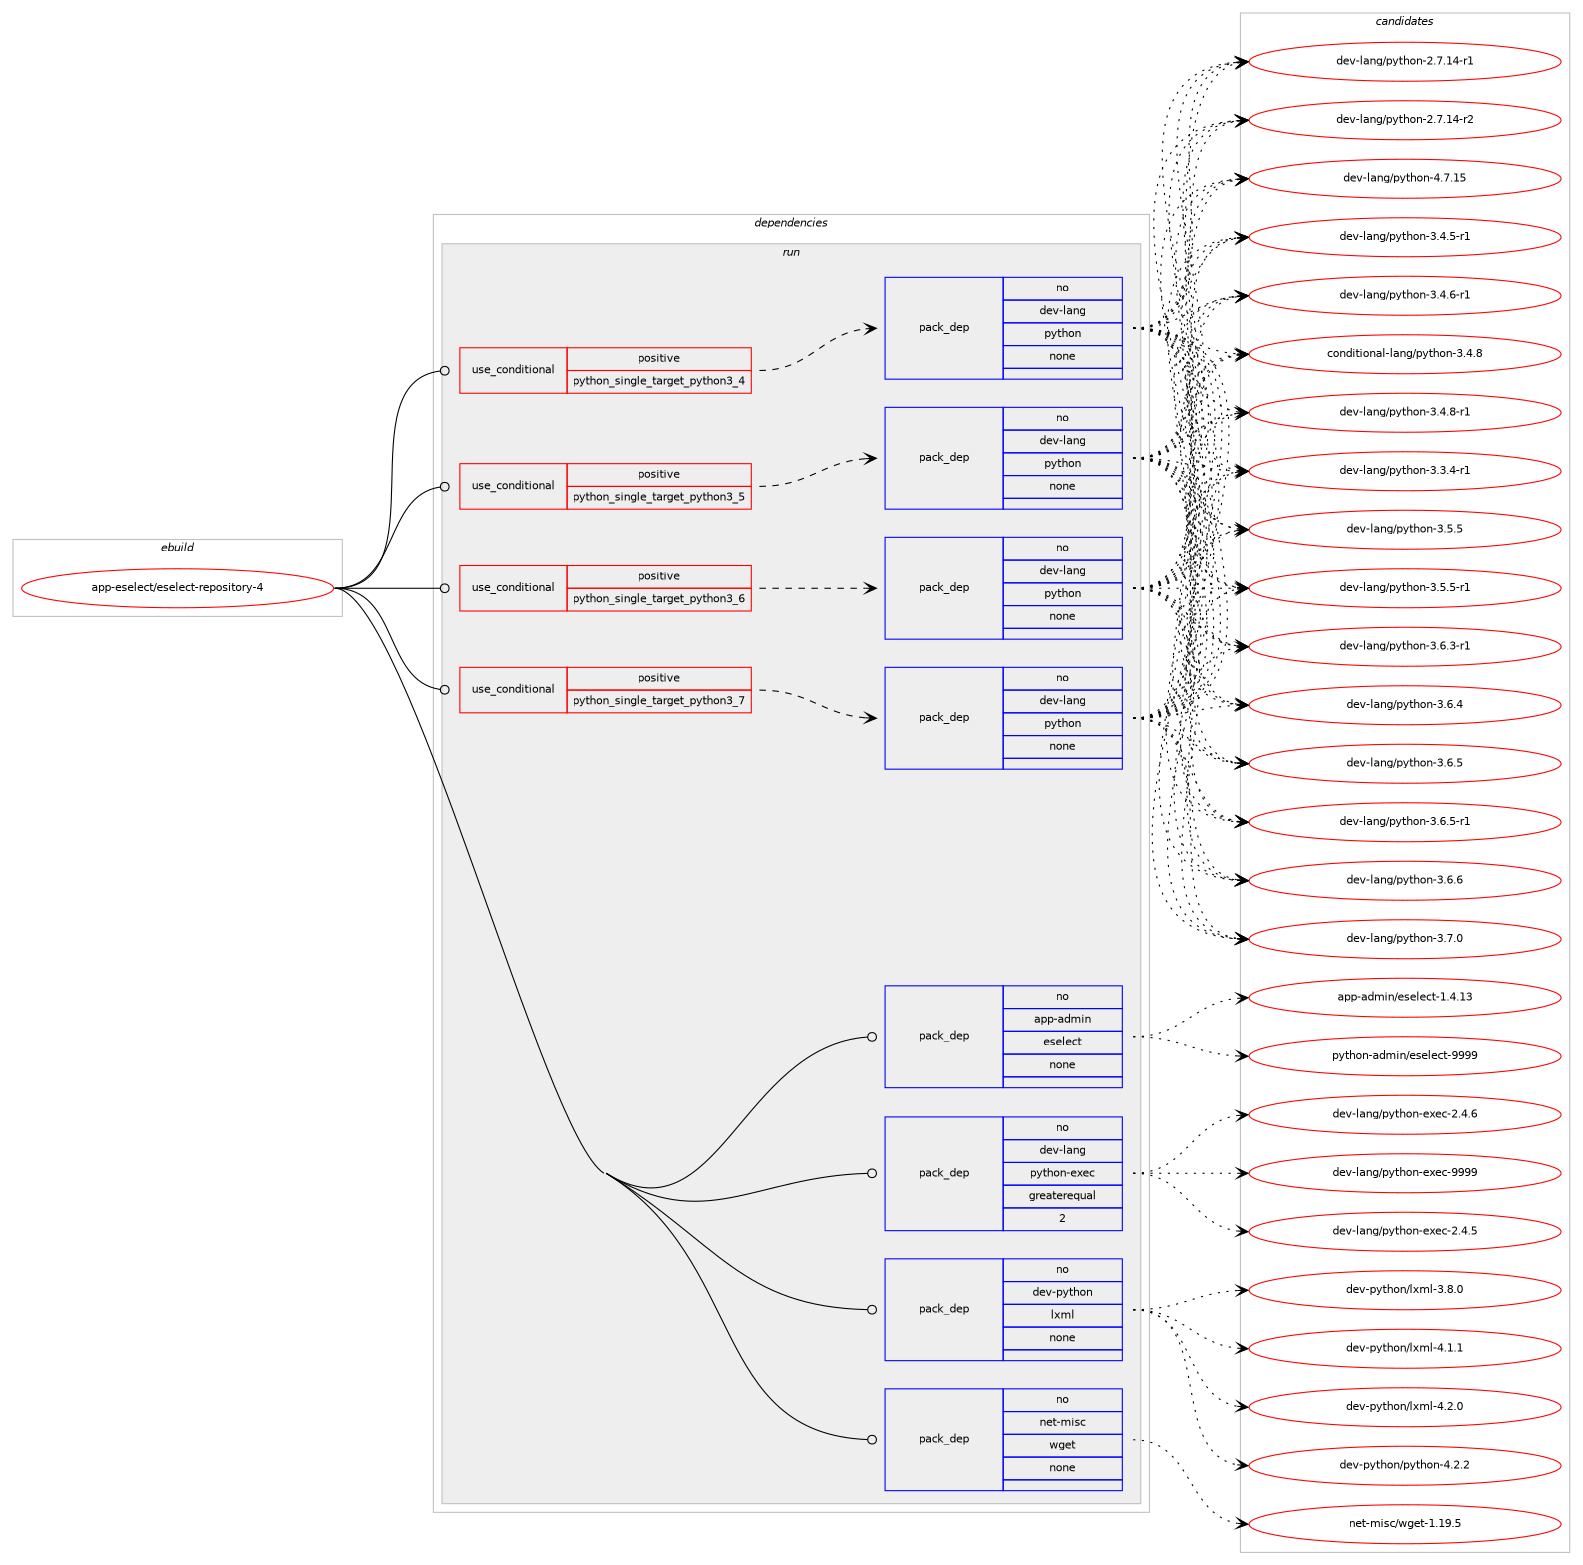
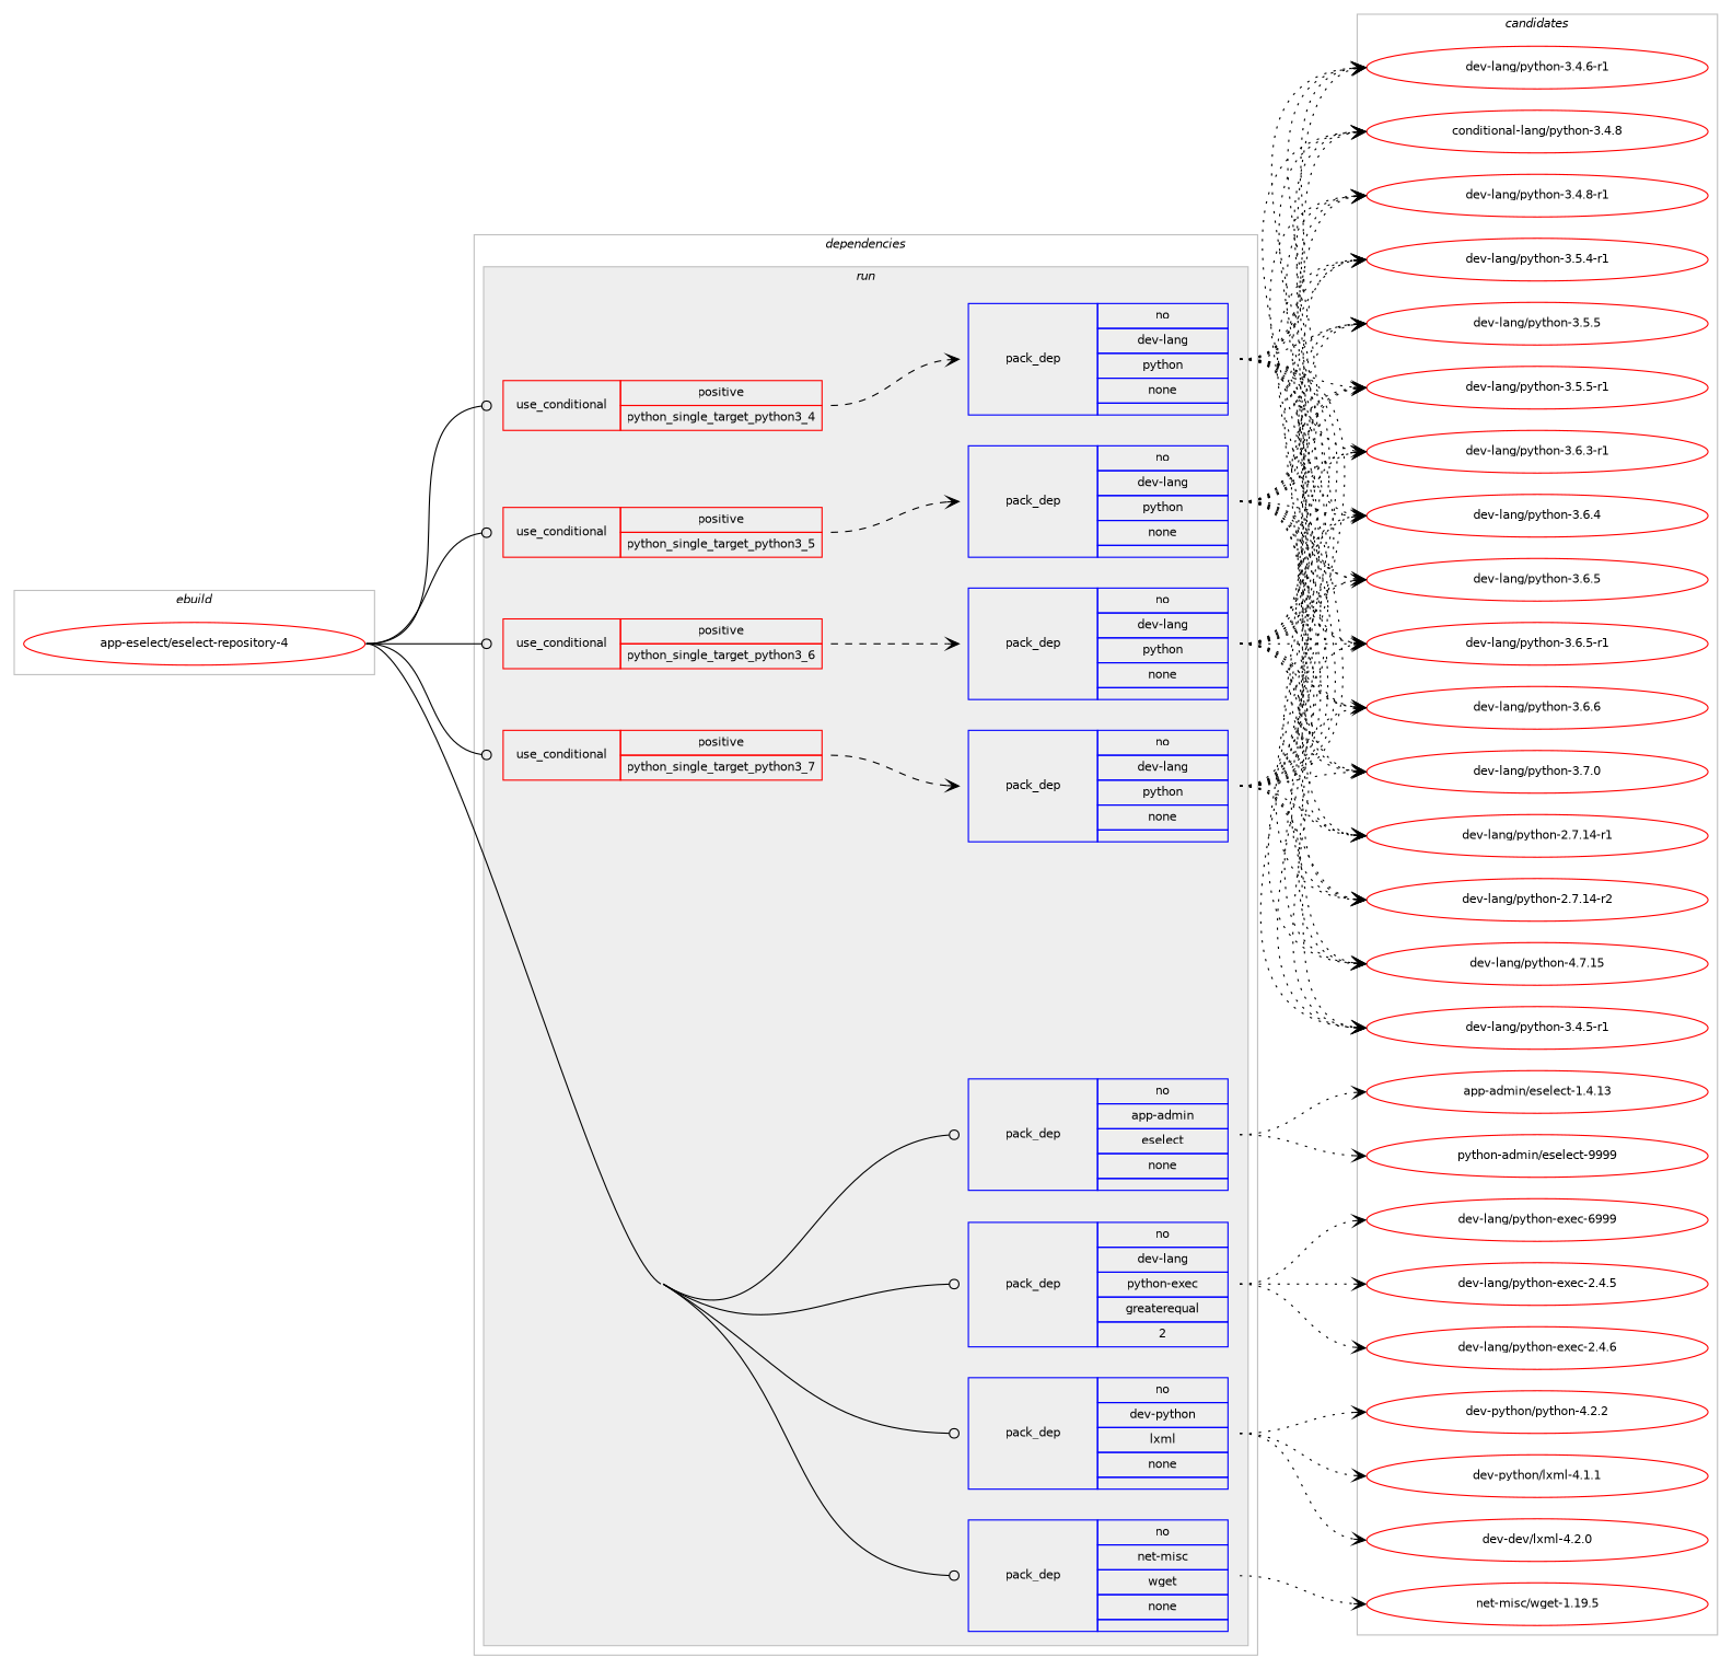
  digraph {
    compound=true
    concentrate=true
    fontname=Helvetica
    fontsize=10
    newrank=true
    rankdir=LR
    ranksep=1.5
    node [color=red fontname=Helvetica fontsize=10]
    edge [arrowhead=vee headport=w style=dotted tailport=e weight=100]
    n1 [label="app-eselect/eselect-repository-4" width=4]
    n2 [color=blue label=<<TABLE BORDER="0" CELLBORDER="1" CELLSPACING="0" CELLPADDING="4" WIDTH="220"><TR><TD ROWSPAN="6" CELLPADDING="30">pack_dep</TD></TR><TR><TD WIDTH="110">no</TD></TR><TR><TD>dev-lang</TD></TR><TR><TD>python</TD></TR><TR><TD>none</TD></TR><TR><TD></TD></TR></TABLE>> shape=none]
    n3 [label=<<TABLE BORDER="0" CELLBORDER="1" CELLSPACING="0" CELLPADDING="4"><TR><TD ROWSPAN="3" CELLPADDING="10">use_conditional</TD></TR><TR><TD>positive</TD></TR><TR><TD>python_single_target_python3_4</TD></TR></TABLE>> shape=none]
    n4 [color=blue label=<<TABLE BORDER="0" CELLBORDER="1" CELLSPACING="0" CELLPADDING="4" WIDTH="220"><TR><TD ROWSPAN="6" CELLPADDING="30">pack_dep</TD></TR><TR><TD WIDTH="110">no</TD></TR><TR><TD>dev-lang</TD></TR><TR><TD>python</TD></TR><TR><TD>none</TD></TR><TR><TD></TD></TR></TABLE>> shape=none]
    n5 [label=<<TABLE BORDER="0" CELLBORDER="1" CELLSPACING="0" CELLPADDING="4"><TR><TD ROWSPAN="3" CELLPADDING="10">use_conditional</TD></TR><TR><TD>positive</TD></TR><TR><TD>python_single_target_python3_5</TD></TR></TABLE>> shape=none]
    n6 [color=blue label=<<TABLE BORDER="0" CELLBORDER="1" CELLSPACING="0" CELLPADDING="4" WIDTH="220"><TR><TD ROWSPAN="6" CELLPADDING="30">pack_dep</TD></TR><TR><TD WIDTH="110">no</TD></TR><TR><TD>dev-lang</TD></TR><TR><TD>python</TD></TR><TR><TD>none</TD></TR><TR><TD></TD></TR></TABLE>> shape=none]
    n7 [label=<<TABLE BORDER="0" CELLBORDER="1" CELLSPACING="0" CELLPADDING="4"><TR><TD ROWSPAN="3" CELLPADDING="10">use_conditional</TD></TR><TR><TD>positive</TD></TR><TR><TD>python_single_target_python3_6</TD></TR></TABLE>> shape=none]
    n8 [color=blue label=<<TABLE BORDER="0" CELLBORDER="1" CELLSPACING="0" CELLPADDING="4" WIDTH="220"><TR><TD ROWSPAN="6" CELLPADDING="30">pack_dep</TD></TR><TR><TD WIDTH="110">no</TD></TR><TR><TD>dev-lang</TD></TR><TR><TD>python</TD></TR><TR><TD>none</TD></TR><TR><TD></TD></TR></TABLE>> shape=none]
    n9 [label=<<TABLE BORDER="0" CELLBORDER="1" CELLSPACING="0" CELLPADDING="4"><TR><TD ROWSPAN="3" CELLPADDING="10">use_conditional</TD></TR><TR><TD>positive</TD></TR><TR><TD>python_single_target_python3_7</TD></TR></TABLE>> shape=none]
    n10 [color=blue label=<<TABLE BORDER="0" CELLBORDER="1" CELLSPACING="0" CELLPADDING="4" WIDTH="220"><TR><TD ROWSPAN="6" CELLPADDING="30">pack_dep</TD></TR><TR><TD WIDTH="110">no</TD></TR><TR><TD>app-admin</TD></TR><TR><TD>eselect</TD></TR><TR><TD>none</TD></TR><TR><TD></TD></TR></TABLE>> shape=none]
    n11 [color=blue label=<<TABLE BORDER="0" CELLBORDER="1" CELLSPACING="0" CELLPADDING="4" WIDTH="220"><TR><TD ROWSPAN="6" CELLPADDING="30">pack_dep</TD></TR><TR><TD WIDTH="110">no</TD></TR><TR><TD>dev-lang</TD></TR><TR><TD>python-exec</TD></TR><TR><TD>greaterequal</TD></TR><TR><TD>2</TD></TR></TABLE>> shape=none]
    n12 [color=blue label=<<TABLE BORDER="0" CELLBORDER="1" CELLSPACING="0" CELLPADDING="4" WIDTH="220"><TR><TD ROWSPAN="6" CELLPADDING="30">pack_dep</TD></TR><TR><TD WIDTH="110">no</TD></TR><TR><TD>dev-python</TD></TR><TR><TD>lxml</TD></TR><TR><TD>none</TD></TR><TR><TD></TD></TR></TABLE>> shape=none]
    n13 [color=blue label=<<TABLE BORDER="0" CELLBORDER="1" CELLSPACING="0" CELLPADDING="4" WIDTH="220"><TR><TD ROWSPAN="6" CELLPADDING="30">pack_dep</TD></TR><TR><TD WIDTH="110">no</TD></TR><TR><TD>net-misc</TD></TR><TR><TD>wget</TD></TR><TR><TD>none</TD></TR><TR><TD></TD></TR></TABLE>> shape=none]
    n14 [label="dev-lang/python-2.7.14-r1" width=4]
    n15 [label="dev-lang/python-2.7.14-r2" width=4]
    n16 [label="dev-lang/python-4.7.15" width=4]
    n17 [label="dev-lang/python-3.4.5-r1" width=4]
    n18 [label="dev-lang/python-3.4.6-r1" width=4]
    n19 [label="conditional-lang/python-3.4.8" width=4]
    n20 [label="dev-lang/python-3.4.8-r1" width=4]
-   n21 [label="dev-lang/python-3.3.4-r1" width=4]
+   n21 [label="dev-lang/python-3.5.4-r1" width=4]
    n22 [label="dev-lang/python-3.5.5" width=4]
    n23 [label="dev-lang/python-3.5.5-r1" width=4]
    n24 [label="dev-lang/python-3.6.3-r1" width=4]
    n25 [label="dev-lang/python-3.6.4" width=4]
    n26 [label="dev-lang/python-3.6.5" width=4]
    n27 [label="dev-lang/python-3.6.5-r1" width=4]
    n28 [label="dev-lang/python-3.6.6" width=4]
    n29 [label="dev-lang/python-3.7.0" width=4]
    n30 [label="app-admin/eselect-1.4.13" width=4]
    n31 [label="python-admin/eselect-9999" width=4]
    n32 [label="dev-lang/python-exec-2.4.5" width=4]
    n33 [label="dev-lang/python-exec-2.4.6" width=4]
-   n34 [label="dev-lang/python-exec-9999" width=4]
-   n35 [label="dev-python/lxml-3.8.0" width=4]
+   n34 [label="dev-lang/python-exec-6999" width=4]
    n36 [label="dev-python/lxml-4.1.1" width=4]
-   n37 [label="dev-python/lxml-4.2.0" width=4]
+   n37 [label="dev-dev/lxml-4.2.0" width=4]
    n38 [label="dev-python/python-4.2.2" width=4]
    n39 [label="net-misc/wget-1.19.5" width=4]
    subgraph cluster_1 {
      color=gray
      label=<<i>ebuild</i>>
      rank=same
      n1
    }
    subgraph cluster_2 {
      color=gray
      label=<<i>dependencies</i>>
      subgraph cluster_3 {
        color=gray
        fillcolor="#eeeeee"
        label=<<i>compile</i>>
        style=filled
      }
      subgraph cluster_4 {
        color=gray
        fillcolor="#eeeeee"
        label=<<i>compile and run</i>>
        style=filled
      }
      subgraph cluster_5 {
        color=gray
        fillcolor="#eeeeee"
        label=<<i>run</i>>
        style=filled
        subgraph sub_6 {
          color=gray
          fillcolor="#eeeeee"
          label=<<i>run</i>>
          style=filled
          n3
          subgraph sub_7 {
            color=gray
            fillcolor="#eeeeee"
            label=<<i>run</i>>
            style=filled
            n2
          }
        }
        subgraph sub_8 {
          color=gray
          fillcolor="#eeeeee"
          label=<<i>run</i>>
          style=filled
          n5
          subgraph sub_9 {
            color=gray
            fillcolor="#eeeeee"
            label=<<i>run</i>>
            style=filled
            n4
          }
        }
        subgraph sub_10 {
          color=gray
          fillcolor="#eeeeee"
          label=<<i>run</i>>
          style=filled
          n7
          subgraph sub_11 {
            color=gray
            fillcolor="#eeeeee"
            label=<<i>run</i>>
            style=filled
            n6
          }
        }
        subgraph sub_12 {
          color=gray
          fillcolor="#eeeeee"
          label=<<i>run</i>>
          style=filled
          n9
          subgraph sub_13 {
            color=gray
            fillcolor="#eeeeee"
            label=<<i>run</i>>
            style=filled
            n8
          }
        }
        subgraph sub_14 {
          color=gray
          fillcolor="#eeeeee"
          label=<<i>run</i>>
          style=filled
          n10
        }
        subgraph sub_15 {
          color=gray
          fillcolor="#eeeeee"
          label=<<i>run</i>>
          style=filled
          n11
        }
        subgraph sub_16 {
          color=gray
          fillcolor="#eeeeee"
          label=<<i>run</i>>
          style=filled
          n12
        }
        subgraph sub_17 {
          color=gray
          fillcolor="#eeeeee"
          label=<<i>run</i>>
          style=filled
          n13
        }
      }
    }
    subgraph cluster_18 {
      color=gray
      label=<<i>candidates</i>>
      rank=same
      subgraph sub_19 {
        color=black
        label=<<i>candidates</i>>
        nodesep=1
        rank=same
        n14
        n15
        n16
        n17
        n18
        n19
        n20
        n21
        n22
        n23
        n24
        n25
        n26
        n27
        n28
        n29
      }
      subgraph sub_20 {
        color=black
        label=<<i>candidates</i>>
        nodesep=1
        rank=same
        n14
        n15
        n16
        n17
        n18
        n19
        n20
        n21
        n22
        n23
        n24
        n25
        n26
        n27
        n28
        n29
      }
      subgraph sub_21 {
        color=black
        label=<<i>candidates</i>>
        nodesep=1
        rank=same
        n14
        n15
        n16
        n17
        n18
        n19
        n20
        n21
        n22
        n23
        n24
        n25
        n26
        n27
        n28
        n29
      }
      subgraph sub_22 {
        color=black
        label=<<i>candidates</i>>
        nodesep=1
        rank=same
        n14
        n15
        n16
        n17
        n18
        n19
        n20
        n21
        n22
        n23
        n24
        n25
        n26
        n27
        n28
        n29
      }
      subgraph sub_23 {
        color=black
        label=<<i>candidates</i>>
        nodesep=1
        rank=same
        n30
        n31
      }
      subgraph sub_24 {
        color=black
        label=<<i>candidates</i>>
        nodesep=1
        rank=same
        n32
        n33
        n34
      }
      subgraph sub_25 {
        color=black
        label=<<i>candidates</i>>
        nodesep=1
        rank=same
-       n35
        n36
        n37
        n38
      }
      subgraph sub_26 {
        color=black
        label=<<i>candidates</i>>
        nodesep=1
        rank=same
        n39
      }
    }
    n1 -> n3 [arrowhead=odot style=solid weight=20]
    n1 -> n5 [arrowhead=odot style=solid weight=20]
    n1 -> n7 [arrowhead=odot style=solid weight=20]
    n1 -> n9 [arrowhead=odot style=solid weight=20]
    n1 -> n10 [arrowhead=odot style=solid weight=20]
    n1 -> n11 [arrowhead=odot style=solid weight=20]
    n1 -> n12 [arrowhead=odot style=solid weight=20]
    n1 -> n13 [arrowhead=odot style=solid weight=20]
    n2 -> n14
    n2 -> n15
    n2 -> n16
    n2 -> n17
    n2 -> n18
    n2 -> n19
    n2 -> n20
    n2 -> n21
    n2 -> n22
    n2 -> n23
    n2 -> n24
    n2 -> n25
    n2 -> n26
    n2 -> n27
    n2 -> n28
    n2 -> n29
    n3 -> n2 [style=dashed weight=20]
    n4 -> n14
    n4 -> n15
    n4 -> n16
    n4 -> n17
    n4 -> n18
    n4 -> n19
    n4 -> n20
    n4 -> n21
    n4 -> n22
    n4 -> n23
    n4 -> n24
    n4 -> n25
    n4 -> n26
    n4 -> n27
    n4 -> n28
    n4 -> n29
    n5 -> n4 [style=dashed weight=20]
    n6 -> n14
    n6 -> n15
    n6 -> n16
    n6 -> n17
    n6 -> n18
    n6 -> n19
    n6 -> n20
    n6 -> n21
    n6 -> n22
    n6 -> n23
    n6 -> n24
    n6 -> n25
    n6 -> n26
    n6 -> n27
    n6 -> n28
    n6 -> n29
    n7 -> n6 [style=dashed weight=20]
    n8 -> n14
    n8 -> n15
    n8 -> n16
    n8 -> n17
    n8 -> n18
    n8 -> n19
    n8 -> n20
    n8 -> n21
    n8 -> n22
    n8 -> n23
    n8 -> n24
    n8 -> n25
    n8 -> n26
    n8 -> n27
    n8 -> n28
    n8 -> n29
    n9 -> n8 [style=dashed weight=20]
    n10 -> n30
    n10 -> n31
    n11 -> n32
    n11 -> n33
    n11 -> n34
-   n12 -> n35
    n12 -> n36
    n12 -> n37
    n12 -> n38
    n13 -> n39
  }
